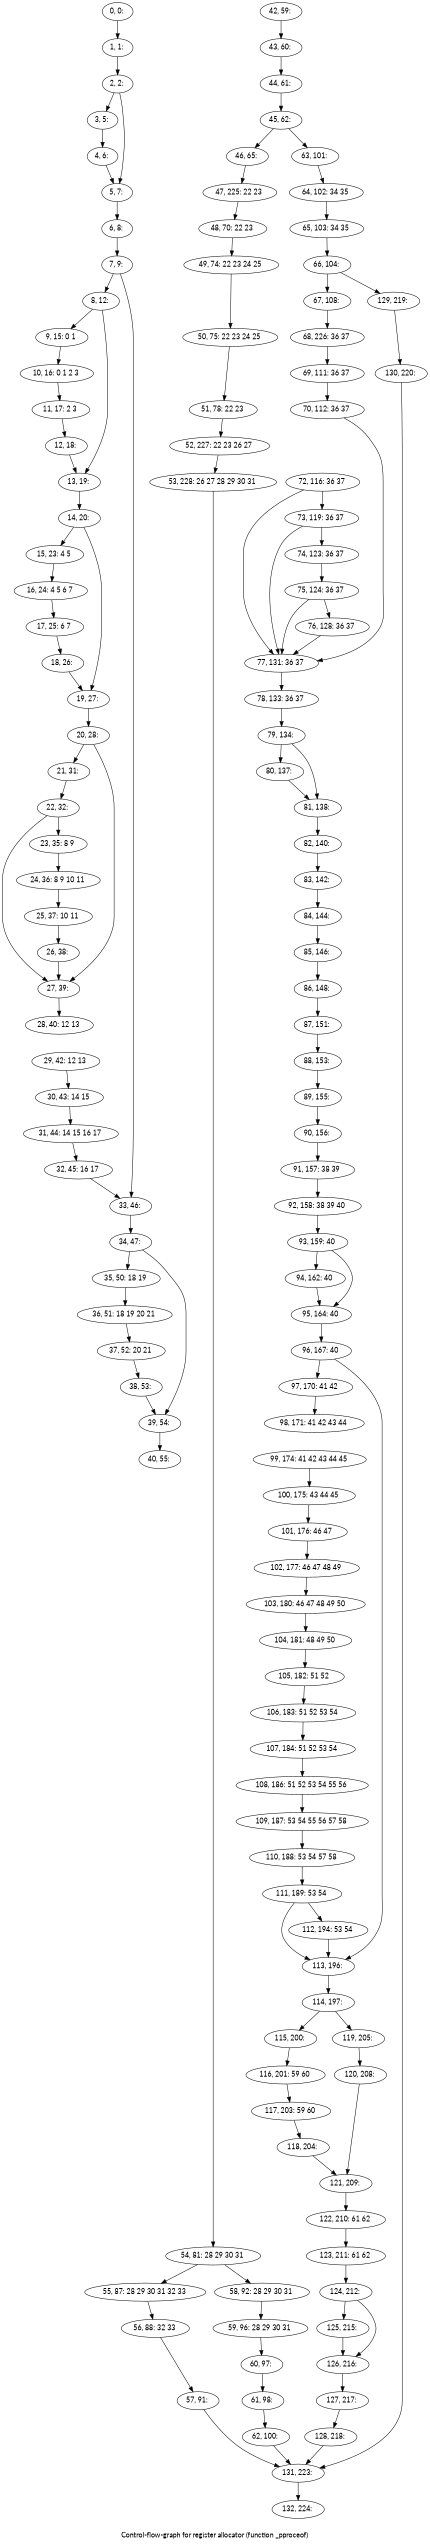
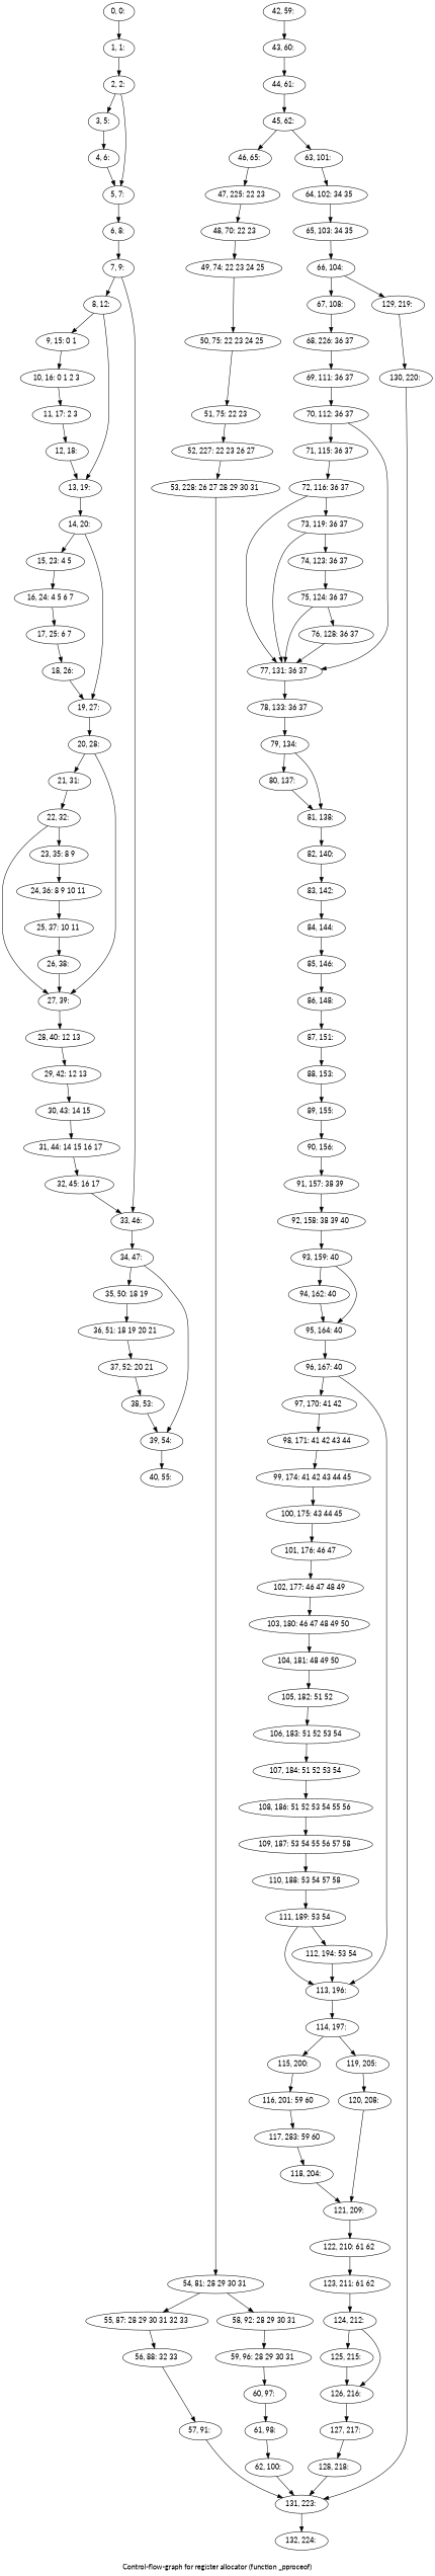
  digraph {
    fontname=Lato
    label="Control-flow-graph for register allocator (function _pproceof)"
    node [fontname=Lato]
    edge [fontname=Lato]
    n1 [label="0, 0: "]
    n2 [label="1, 1: "]
    n3 [label="2, 2: "]
    n4 [label="3, 5: "]
    n5 [label="5, 7: "]
    n6 [label="4, 6: "]
    n7 [label="6, 8: "]
    n8 [label="7, 9: "]
    n9 [label="8, 12: "]
    n10 [label="33, 46: "]
    n11 [label="9, 15: 0 1 "]
    n12 [label="13, 19: "]
    n13 [label="34, 47: "]
    n14 [label="10, 16: 0 1 2 3 "]
    n15 [label="14, 20: "]
    n16 [label="11, 17: 2 3 "]
    n17 [label="12, 18: "]
    n18 [label="15, 23: 4 5 "]
    n19 [label="19, 27: "]
    n20 [label="16, 24: 4 5 6 7 "]
    n21 [label="20, 28: "]
    n22 [label="17, 25: 6 7 "]
    n23 [label="18, 26: "]
    n24 [label="21, 31: "]
    n25 [label="27, 39: "]
    n26 [label="22, 32: "]
    n27 [label="28, 40: 12 13 "]
    n28 [label="23, 35: 8 9 "]
    n29 [label="24, 36: 8 9 10 11 "]
    n30 [label="25, 37: 10 11 "]
    n31 [label="26, 38: "]
    n32 [label="29, 42: 12 13 "]
    n33 [label="30, 43: 14 15 "]
    n34 [label="31, 44: 14 15 16 17 "]
    n35 [label="32, 45: 16 17 "]
    n36 [label="35, 50: 18 19 "]
    n37 [label="39, 54: "]
    n38 [label="36, 51: 18 19 20 21 "]
    n39 [label="40, 55: "]
    n40 [label="37, 52: 20 21 "]
    n41 [label="38, 53: "]
    n42 [label="42, 59: "]
    n43 [label="43, 60: "]
    n44 [label="44, 61: "]
    n45 [label="45, 62: "]
    n46 [label="46, 65: "]
    n47 [label="63, 101: "]
    n48 [label="47, 225: 22 23 "]
    n49 [label="64, 102: 34 35 "]
    n50 [label="48, 70: 22 23 "]
    n51 [label="49, 74: 22 23 24 25 "]
    n52 [label="50, 75: 22 23 24 25 "]
-   n53 [label="51, 78: 22 23 "]
+   n53 [label="51, 75: 22 23"]
    n54 [label="52, 227: 22 23 26 27 "]
    n55 [label="53, 228: 26 27 28 29 30 31 "]
    n56 [label="54, 81: 28 29 30 31 "]
    n57 [label="55, 87: 28 29 30 31 32 33 "]
    n58 [label="58, 92: 28 29 30 31 "]
    n59 [label="56, 88: 32 33 "]
    n60 [label="59, 96: 28 29 30 31 "]
    n61 [label="57, 91: "]
    n62 [label="131, 223: "]
    n63 [label="132, 224: "]
    n64 [label="60, 97: "]
    n65 [label="61, 98: "]
    n66 [label="62, 100: "]
    n67 [label="65, 103: 34 35 "]
    n68 [label="66, 104: "]
    n69 [label="67, 108: "]
    n70 [label="129, 219: "]
    n71 [label="68, 226: 36 37 "]
    n72 [label="130, 220: "]
    n73 [label="69, 111: 36 37 "]
    n74 [label="70, 112: 36 37 "]
+   n75 [label="71, 115: 36 37 "]
    n76 [label="77, 131: 36 37 "]
    n77 [label="72, 116: 36 37 "]
    n78 [label="78, 133: 36 37 "]
    n79 [label="73, 119: 36 37 "]
    n80 [label="74, 123: 36 37 "]
    n81 [label="75, 124: 36 37 "]
    n82 [label="76, 128: 36 37 "]
    n83 [label="79, 134: "]
    n84 [label="80, 137: "]
    n85 [label="81, 138: "]
    n86 [label="82, 140: "]
    n87 [label="83, 142: "]
    n88 [label="84, 144: "]
    n89 [label="85, 146: "]
    n90 [label="86, 148: "]
    n91 [label="87, 151: "]
    n92 [label="88, 153: "]
    n93 [label="89, 155: "]
    n94 [label="90, 156: "]
    n95 [label="91, 157: 38 39 "]
    n96 [label="92, 158: 38 39 40 "]
    n97 [label="93, 159: 40 "]
    n98 [label="94, 162: 40 "]
    n99 [label="95, 164: 40 "]
    n100 [label="96, 167: 40 "]
    n101 [label="97, 170: 41 42 "]
    n102 [label="113, 196: "]
    n103 [label="98, 171: 41 42 43 44 "]
    n104 [label="114, 197: "]
    n105 [label="99, 174: 41 42 43 44 45 "]
    n106 [label="100, 175: 43 44 45 "]
    n107 [label="101, 176: 46 47 "]
    n108 [label="102, 177: 46 47 48 49 "]
    n109 [label="103, 180: 46 47 48 49 50 "]
    n110 [label="104, 181: 48 49 50 "]
    n111 [label="105, 182: 51 52 "]
    n112 [label="106, 183: 51 52 53 54 "]
    n113 [label="107, 184: 51 52 53 54 "]
    n114 [label="108, 186: 51 52 53 54 55 56 "]
    n115 [label="109, 187: 53 54 55 56 57 58 "]
    n116 [label="110, 188: 53 54 57 58 "]
    n117 [label="111, 189: 53 54 "]
    n118 [label="112, 194: 53 54 "]
    n119 [label="115, 200: "]
    n120 [label="119, 205: "]
    n121 [label="116, 201: 59 60 "]
    n122 [label="120, 208: "]
-   n123 [label="117, 203: 59 60 "]
+   n123 [label="117, 283: 59 60"]
    n124 [label="118, 204: "]
    n125 [label="121, 209: "]
    n126 [label="122, 210: 61 62 "]
    n127 [label="123, 211: 61 62 "]
    n128 [label="124, 212: "]
    n129 [label="125, 215: "]
    n130 [label="126, 216: "]
    n131 [label="127, 217: "]
    n132 [label="128, 218: "]
    n1 -> n2
    n2 -> n3
    n3 -> n4
    n3 -> n5
    n4 -> n6
    n5 -> n7
    n6 -> n5
    n7 -> n8
    n8 -> n9
    n8 -> n10
    n9 -> n11
    n9 -> n12
    n10 -> n13
    n11 -> n14
    n12 -> n15
    n13 -> n36
    n13 -> n37
    n14 -> n16
    n15 -> n18
    n15 -> n19
    n16 -> n17
    n17 -> n12
    n18 -> n20
    n19 -> n21
    n20 -> n22
    n21 -> n24
    n21 -> n25
    n22 -> n23
    n23 -> n19
    n24 -> n26
    n25 -> n27
    n26 -> n25
    n26 -> n28
+   n27 -> n32
    n28 -> n29
    n29 -> n30
    n30 -> n31
    n31 -> n25
    n32 -> n33
    n33 -> n34
    n34 -> n35
    n35 -> n10
    n36 -> n38
    n37 -> n39
    n38 -> n40
    n40 -> n41
    n41 -> n37
    n42 -> n43
    n43 -> n44
    n44 -> n45
    n45 -> n46
    n45 -> n47
    n46 -> n48
    n47 -> n49
    n48 -> n50
    n49 -> n67
    n50 -> n51
    n51 -> n52
    n52 -> n53
    n53 -> n54
    n54 -> n55
    n55 -> n56
    n56 -> n57
    n56 -> n58
    n57 -> n59
    n58 -> n60
    n59 -> n61
    n60 -> n64
    n61 -> n62
    n62 -> n63
    n64 -> n65
    n65 -> n66
    n66 -> n62
    n67 -> n68
    n68 -> n69
    n68 -> n70
    n69 -> n71
    n70 -> n72
    n71 -> n73
    n72 -> n62
    n73 -> n74
+   n74 -> n75
    n74 -> n76
+   n75 -> n77
    n76 -> n78
    n77 -> n76
    n77 -> n79
    n78 -> n83
    n79 -> n76
    n79 -> n80
    n80 -> n81
    n81 -> n76
    n81 -> n82
    n82 -> n76
    n83 -> n84
    n83 -> n85
    n84 -> n85
    n85 -> n86
    n86 -> n87
    n87 -> n88
    n88 -> n89
    n89 -> n90
    n90 -> n91
    n91 -> n92
    n92 -> n93
    n93 -> n94
    n94 -> n95
    n95 -> n96
    n96 -> n97
    n97 -> n98
    n97 -> n99
    n98 -> n99
    n99 -> n100
    n100 -> n101
    n100 -> n102
    n101 -> n103
    n102 -> n104
+   n103 -> n105
    n104 -> n119
    n104 -> n120
    n105 -> n106
    n106 -> n107
    n107 -> n108
    n108 -> n109
    n109 -> n110
    n110 -> n111
    n111 -> n112
    n112 -> n113
    n113 -> n114
    n114 -> n115
    n115 -> n116
    n116 -> n117
    n117 -> n102
    n117 -> n118
    n118 -> n102
    n119 -> n121
    n120 -> n122
    n121 -> n123
    n122 -> n125
    n123 -> n124
    n124 -> n125
    n125 -> n126
    n126 -> n127
    n127 -> n128
    n128 -> n129
    n128 -> n130
    n129 -> n130
    n130 -> n131
    n131 -> n132
    n132 -> n62
  }
